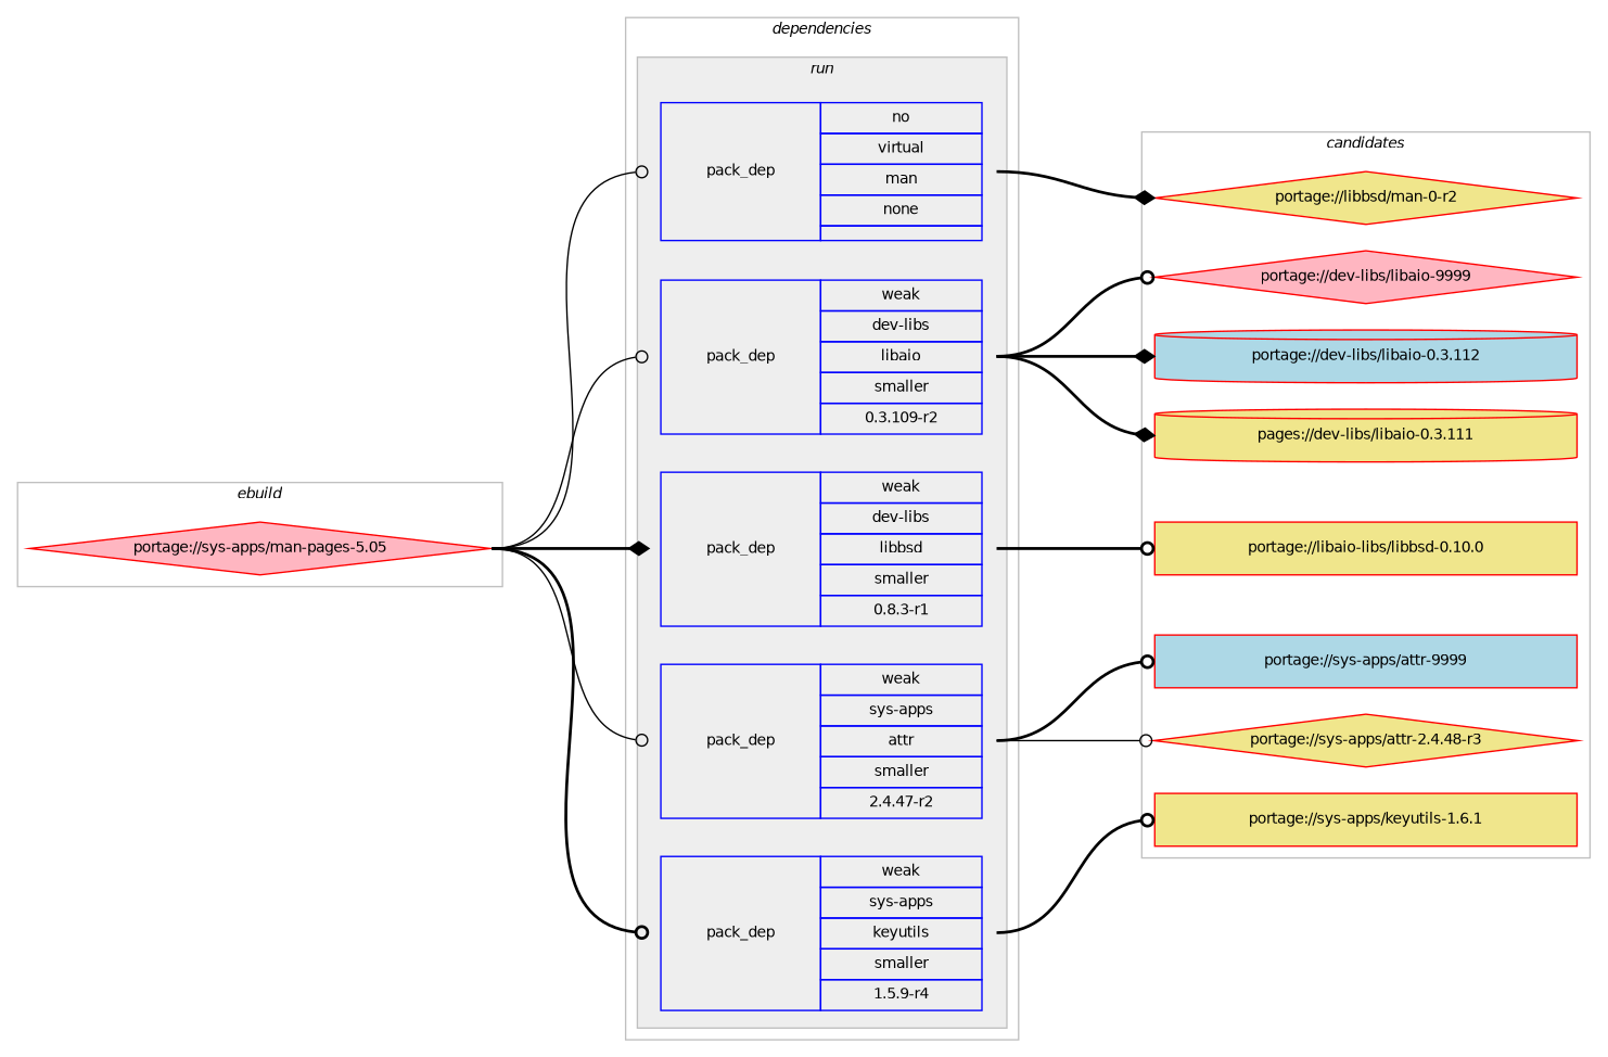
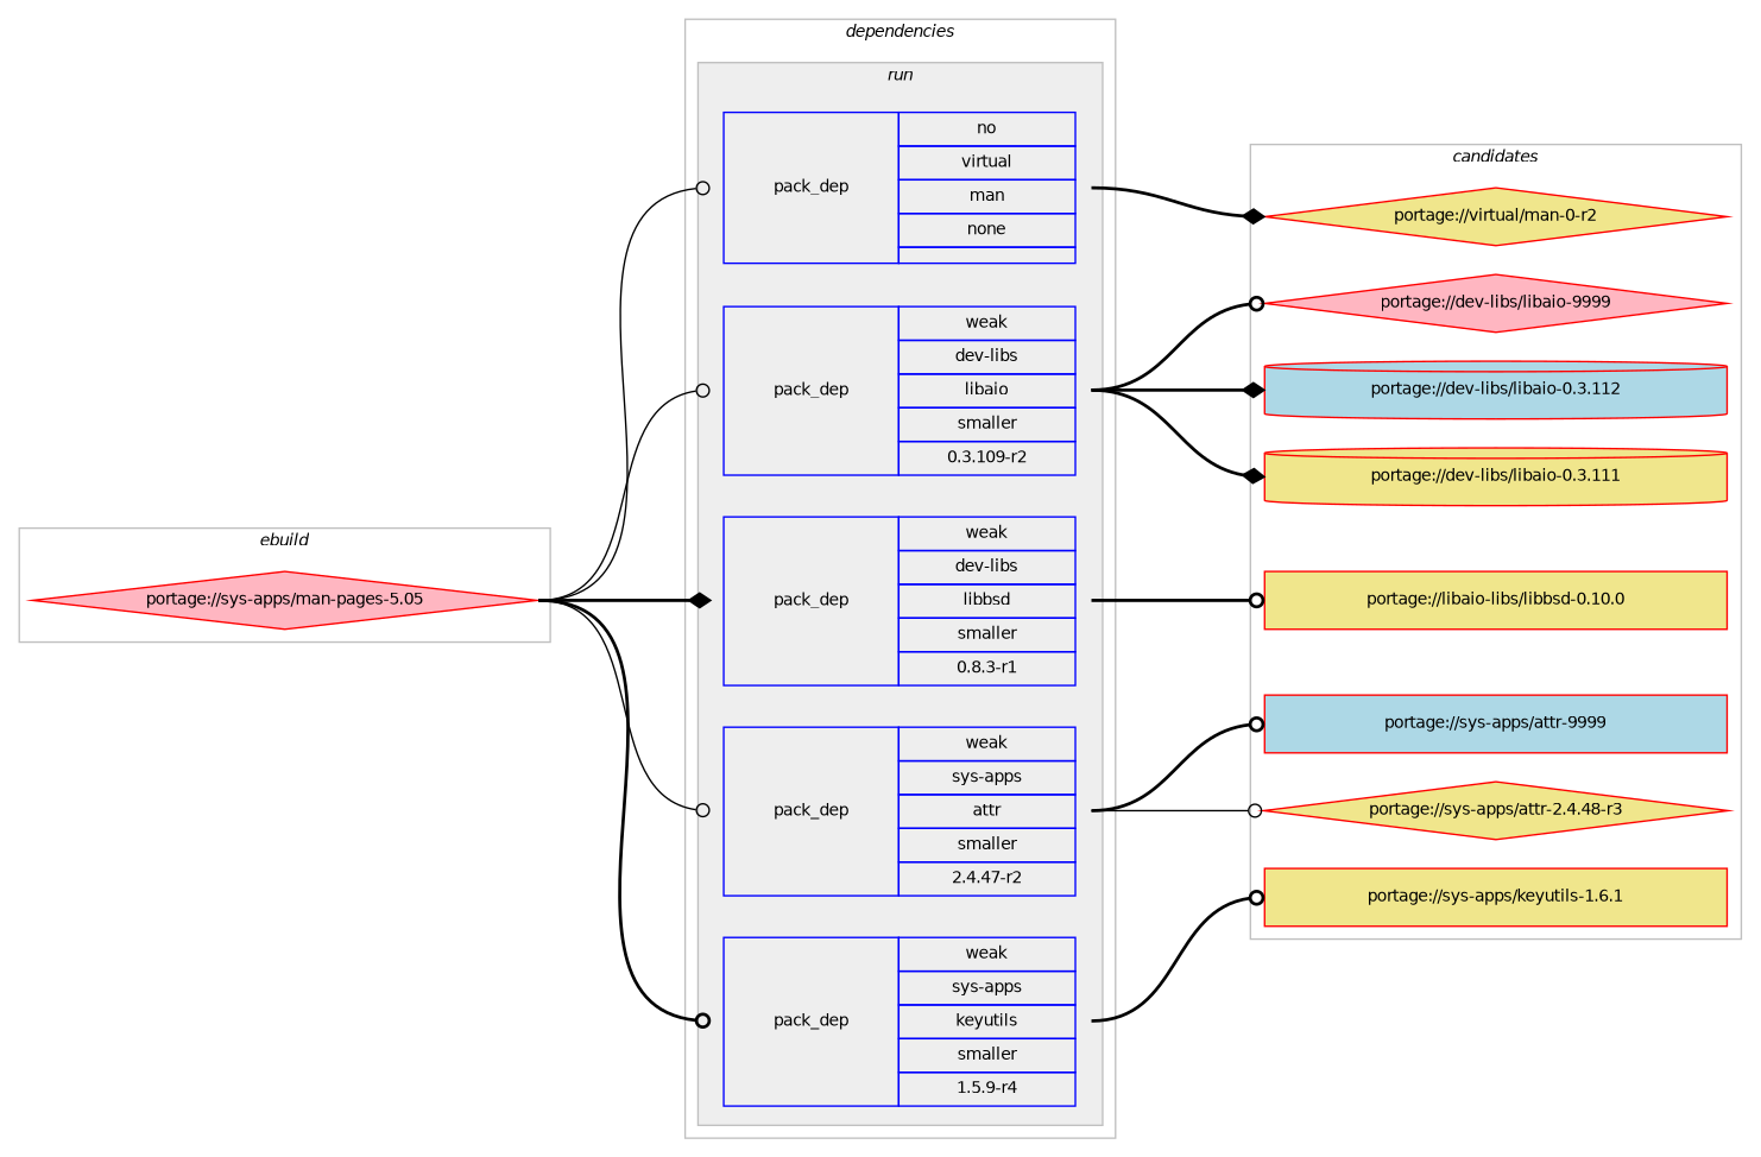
  digraph {
    compound=true
    concentrate=true
    fontname=Helvetica
    fontsize=10
    newrank=true
    rankdir=LR
    ranksep=1.5
    node [color=red fontname=Helvetica fontsize=10 shape=none style=filled]
    edge [arrowhead=odot headport=w style=bold tailport=e weight=100]
    n1 [fillcolor=lightpink label="portage://sys-apps/man-pages-5.05" shape=diamond width=4]
    n2 [color=blue label=<<TABLE BORDER="0" CELLBORDER="1" CELLSPACING="0" CELLPADDING="4" WIDTH="220"><TR><TD ROWSPAN="6" CELLPADDING="30">pack_dep</TD></TR><TR><TD WIDTH="110">no</TD></TR><TR><TD>virtual</TD></TR><TR><TD>man</TD></TR><TR><TD>none</TD></TR><TR><TD></TD></TR></TABLE>> style=""]
    n3 [color=blue label=<<TABLE BORDER="0" CELLBORDER="1" CELLSPACING="0" CELLPADDING="4" WIDTH="220"><TR><TD ROWSPAN="6" CELLPADDING="30">pack_dep</TD></TR><TR><TD WIDTH="110">weak</TD></TR><TR><TD>dev-libs</TD></TR><TR><TD>libaio</TD></TR><TR><TD>smaller</TD></TR><TR><TD>0.3.109-r2</TD></TR></TABLE>> style=""]
    n4 [color=blue label=<<TABLE BORDER="0" CELLBORDER="1" CELLSPACING="0" CELLPADDING="4" WIDTH="220"><TR><TD ROWSPAN="6" CELLPADDING="30">pack_dep</TD></TR><TR><TD WIDTH="110">weak</TD></TR><TR><TD>dev-libs</TD></TR><TR><TD>libbsd</TD></TR><TR><TD>smaller</TD></TR><TR><TD>0.8.3-r1</TD></TR></TABLE>> style=""]
    n5 [color=blue label=<<TABLE BORDER="0" CELLBORDER="1" CELLSPACING="0" CELLPADDING="4" WIDTH="220"><TR><TD ROWSPAN="6" CELLPADDING="30">pack_dep</TD></TR><TR><TD WIDTH="110">weak</TD></TR><TR><TD>sys-apps</TD></TR><TR><TD>attr</TD></TR><TR><TD>smaller</TD></TR><TR><TD>2.4.47-r2</TD></TR></TABLE>> style=""]
    n6 [color=blue label=<<TABLE BORDER="0" CELLBORDER="1" CELLSPACING="0" CELLPADDING="4" WIDTH="220"><TR><TD ROWSPAN="6" CELLPADDING="30">pack_dep</TD></TR><TR><TD WIDTH="110">weak</TD></TR><TR><TD>sys-apps</TD></TR><TR><TD>keyutils</TD></TR><TR><TD>smaller</TD></TR><TR><TD>1.5.9-r4</TD></TR></TABLE>> style=""]
-   n7 [fillcolor=khaki label="portage://libbsd/man-0-r2" shape=diamond width=4]
+   n7 [fillcolor=khaki label="portage://virtual/man-0-r2" shape=diamond width=4]
    n8 [fillcolor=lightpink label="portage://dev-libs/libaio-9999" shape=diamond width=4]
    n9 [fillcolor=lightblue label="portage://dev-libs/libaio-0.3.112" shape=cylinder width=4]
-   n10 [fillcolor=khaki label="pages://dev-libs/libaio-0.3.111" shape=cylinder width=4]
+   n10 [fillcolor=khaki label="portage://dev-libs/libaio-0.3.111" shape=cylinder width=4]
    n11 [fillcolor=khaki label="portage://libaio-libs/libbsd-0.10.0" shape=box width=4]
    n12 [fillcolor=lightblue label="portage://sys-apps/attr-9999" shape=box width=4]
    n13 [fillcolor=khaki label="portage://sys-apps/attr-2.4.48-r3" shape=diamond width=4]
    n14 [fillcolor=khaki label="portage://sys-apps/keyutils-1.6.1" shape=box width=4]
    subgraph cluster_1 {
      color=gray
      label=<<i>dependencies</i>>
      subgraph cluster_2 {
        color=gray
        fillcolor="#eeeeee"
        label=<<i>compile</i>>
        style=filled
      }
      subgraph cluster_3 {
        color=gray
        fillcolor="#eeeeee"
        label=<<i>compile and run</i>>
        style=filled
      }
      subgraph cluster_4 {
        color=gray
        fillcolor="#eeeeee"
        label=<<i>run</i>>
        style=filled
        subgraph sub_5 {
          color=gray
          fillcolor="#eeeeee"
          label=<<i>run</i>>
          style=filled
          n2
        }
        subgraph sub_6 {
          color=gray
          fillcolor="#eeeeee"
          label=<<i>run</i>>
          style=filled
          n3
        }
        subgraph sub_7 {
          color=gray
          fillcolor="#eeeeee"
          label=<<i>run</i>>
          style=filled
          n4
        }
        subgraph sub_8 {
          color=gray
          fillcolor="#eeeeee"
          label=<<i>run</i>>
          style=filled
          n5
        }
        subgraph sub_9 {
          color=gray
          fillcolor="#eeeeee"
          label=<<i>run</i>>
          style=filled
          n6
        }
      }
    }
    subgraph cluster_10 {
      color=gray
      label=<<i>ebuild</i>>
      rank=same
      n1
    }
    subgraph cluster_11 {
      color=gray
      label=<<i>candidates</i>>
      rank=same
      subgraph sub_12 {
        color=black
        label=<<i>candidates</i>>
        nodesep=1
        rank=same
        n7
      }
      subgraph sub_13 {
        color=black
        label=<<i>candidates</i>>
        nodesep=1
        rank=same
        n8
        n9
        n10
      }
      subgraph sub_14 {
        color=black
        label=<<i>candidates</i>>
        nodesep=1
        rank=same
        n11
      }
      subgraph sub_15 {
        color=black
        label=<<i>candidates</i>>
        nodesep=1
        rank=same
        n12
        n13
      }
      subgraph sub_16 {
        color=black
        label=<<i>candidates</i>>
        nodesep=1
        rank=same
        n14
      }
    }
    n1 -> n2 [style=solid weight=20]
    n1 -> n3 [style=solid weight=20]
    n1 -> n4 [arrowhead=diamond weight=20]
    n1 -> n5 [style=solid weight=20]
    n1 -> n6 [weight=20]
    n2 -> n7 [arrowhead=diamond]
    n3 -> n8
    n3 -> n9 [arrowhead=diamond]
    n3 -> n10 [arrowhead=diamond]
    n4 -> n11
    n5 -> n12
    n5 -> n13 [style=solid]
    n6 -> n14
  }
